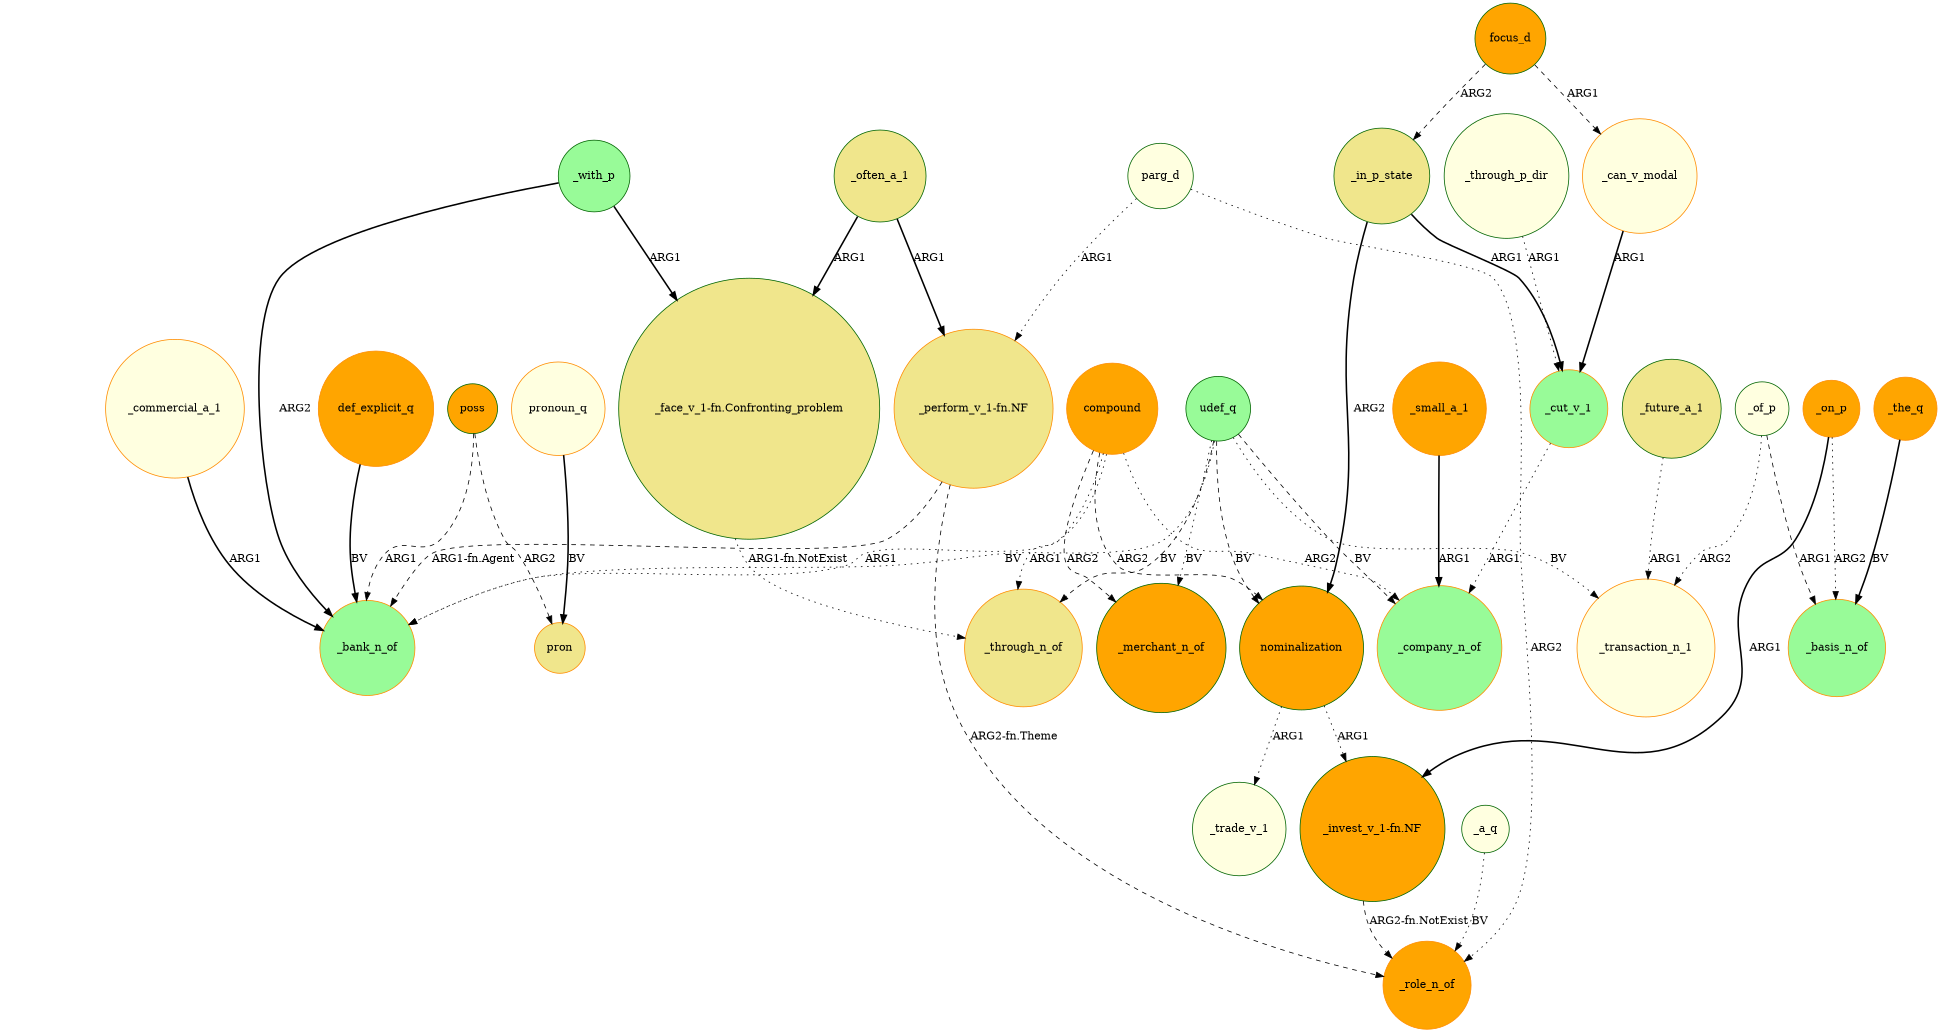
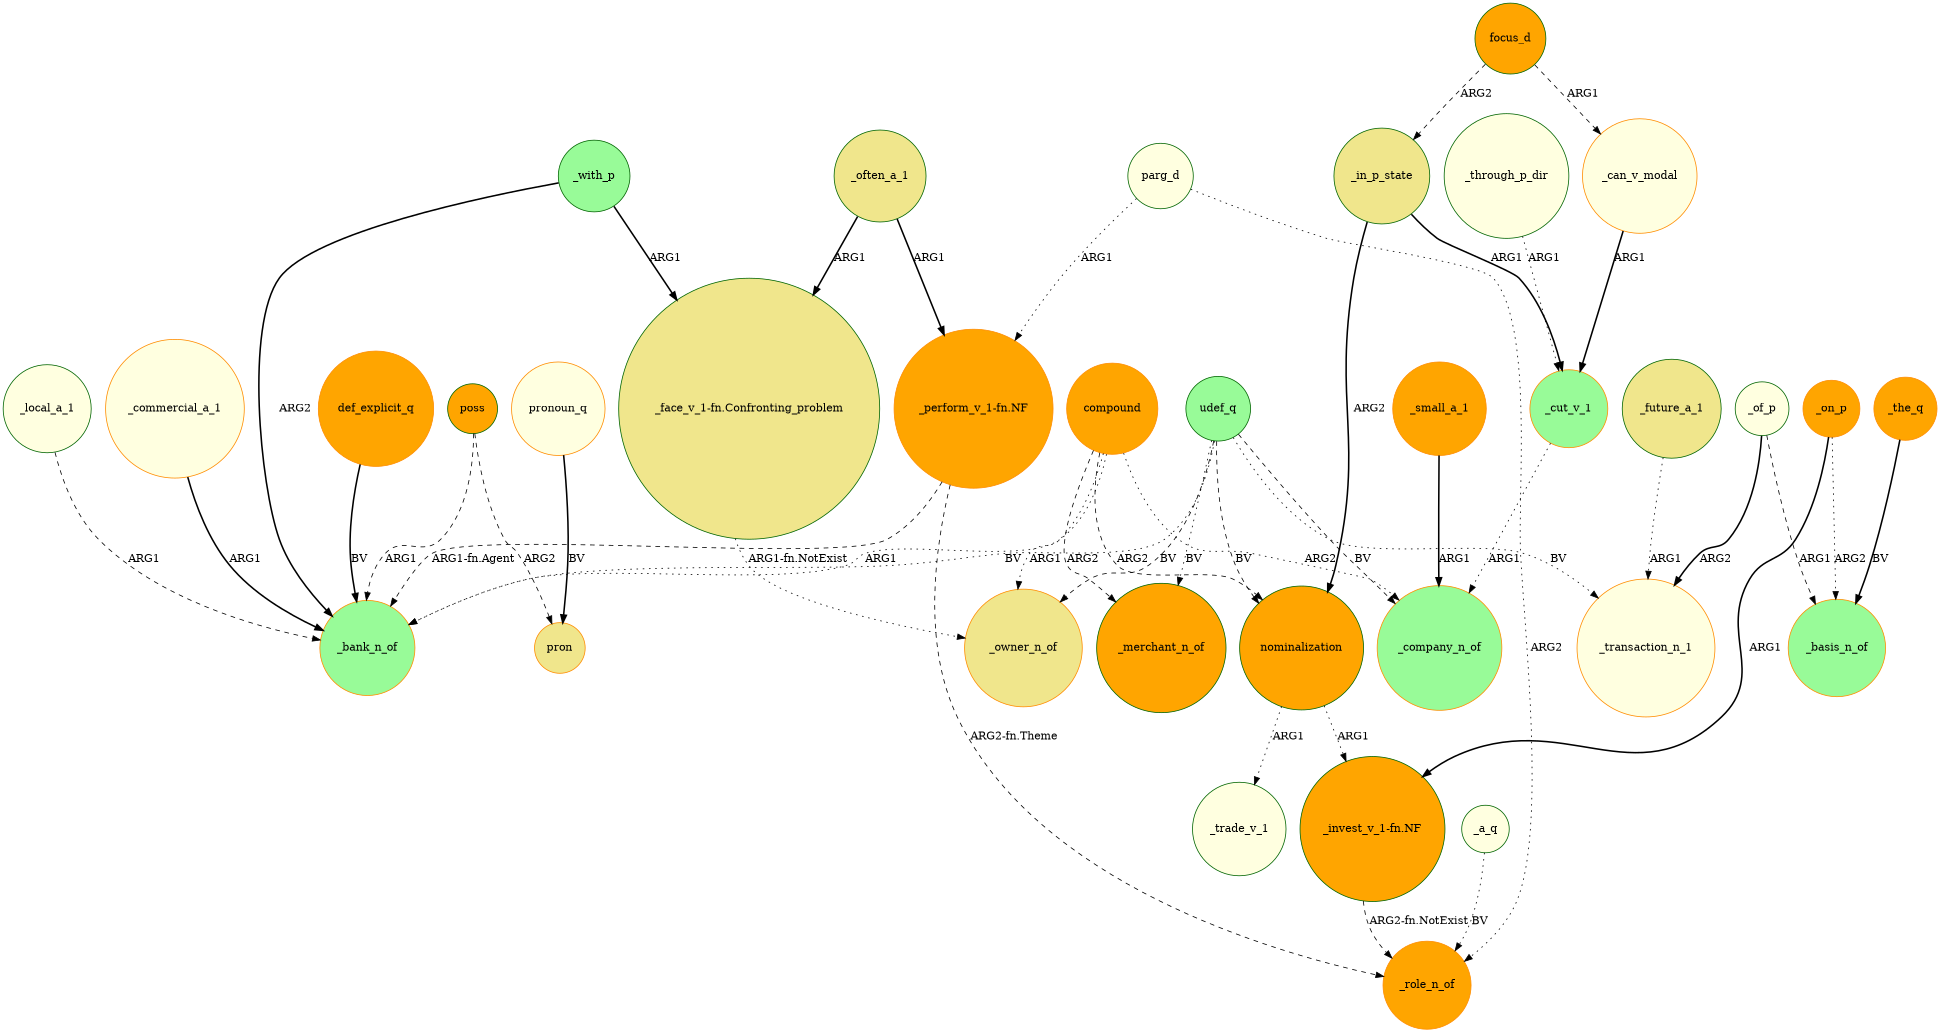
  digraph {
    node [color=darkorange fillcolor=orange shape=circle style=filled]
    edge [style=dotted]
    _role_n_of
    "_invest_v_1-fn.NF" [color=darkgreen]
    udef_q [color=darkgreen fillcolor=palegreen]
    _merchant_n_of [color=darkgreen]
    _bank_n_of [fillcolor=palegreen]
    _company_n_of [fillcolor=palegreen]
    nominalization [color=darkgreen]
    _transaction_n_1 [fillcolor=lightyellow]
-   _owner_n_of [fillcolor=khaki label=_through_n_of]
+   _owner_n_of [fillcolor=khaki]
    _trade_v_1 [color=darkgreen fillcolor=lightyellow]
    _often_a_1 [color=darkgreen fillcolor=khaki]
-   "_perform_v_1-fn.NF" [fillcolor=khaki]
+   "_perform_v_1-fn.NF"
    "_face_v_1-fn.Confronting_problem" [color=darkgreen fillcolor=khaki]
    _the_q
    _basis_n_of [fillcolor=palegreen]
    poss [color=darkgreen]
    pron [fillcolor=khaki]
    parg_d [color=darkgreen fillcolor=lightyellow]
    _a_q [color=darkgreen fillcolor=lightyellow]
    _cut_v_1 [fillcolor=palegreen]
    _in_p_state [color=darkgreen fillcolor=khaki]
    focus_d [color=darkgreen]
    _can_v_modal [fillcolor=lightyellow]
    compound
    _with_p [color=darkgreen fillcolor=palegreen]
    _through_p_dir [color=darkgreen fillcolor=lightyellow]
    _on_p
    pronoun_q [fillcolor=lightyellow]
    _future_a_1 [color=darkgreen fillcolor=khaki]
    _of_p [color=darkgreen fillcolor=lightyellow]
    def_explicit_q
    _small_a_1
+   _local_a_1 [color=darkgreen fillcolor=lightyellow]
    _commercial_a_1 [fillcolor=lightyellow]
    "_invest_v_1-fn.NF" -> _role_n_of [label="ARG2-fn.NotExist" style=dashed]
    udef_q -> _merchant_n_of [label=BV]
    udef_q -> _bank_n_of [label=BV]
    udef_q -> _company_n_of [label=BV style=dashed]
    udef_q -> nominalization [label=BV style=dashed]
    udef_q -> _transaction_n_1 [label=BV]
    udef_q -> _owner_n_of [label=BV style=dashed]
    nominalization -> "_invest_v_1-fn.NF" [label=ARG1]
    nominalization -> _trade_v_1 [label=ARG1]
    _often_a_1 -> "_perform_v_1-fn.NF" [label=ARG1 style=bold]
    _often_a_1 -> "_face_v_1-fn.Confronting_problem" [label=ARG1 style=bold]
    "_perform_v_1-fn.NF" -> _role_n_of [label="ARG2-fn.Theme" style=dashed]
    "_perform_v_1-fn.NF" -> _bank_n_of [label="ARG1-fn.Agent" style=dashed]
    "_face_v_1-fn.Confronting_problem" -> _owner_n_of [label="ARG1-fn.NotExist"]
    _the_q -> _basis_n_of [label=BV style=bold]
    poss -> _bank_n_of [label=ARG1 style=dashed]
    poss -> pron [label=ARG2 style=dashed]
    parg_d -> _role_n_of [label=ARG2]
    parg_d -> "_perform_v_1-fn.NF" [label=ARG1]
    _a_q -> _role_n_of [label=BV]
    _cut_v_1 -> _company_n_of [label=ARG1]
    _in_p_state -> nominalization [label=ARG2 style=bold]
    _in_p_state -> _cut_v_1 [label=ARG1 style=bold]
    focus_d -> _in_p_state [label=ARG2 style=dashed]
    focus_d -> _can_v_modal [label=ARG1 style=dashed]
    _can_v_modal -> _cut_v_1 [label=ARG1 style=bold]
    compound -> _merchant_n_of [label=ARG2 style=dashed]
    compound -> _bank_n_of [label=ARG1]
    compound -> _company_n_of [label=ARG2]
    compound -> nominalization [label=ARG2 style=dashed]
    compound -> _owner_n_of [label=ARG1]
    _with_p -> _bank_n_of [label=ARG2 style=bold]
    _with_p -> "_face_v_1-fn.Confronting_problem" [label=ARG1 style=bold]
    _through_p_dir -> _cut_v_1 [label=ARG1]
    _on_p -> "_invest_v_1-fn.NF" [label=ARG1 style=bold]
    _on_p -> _basis_n_of [label=ARG2]
    pronoun_q -> pron [label=BV style=bold]
    _future_a_1 -> _transaction_n_1 [label=ARG1]
-   _of_p -> _transaction_n_1 [label=ARG2]
+   _of_p -> _transaction_n_1 [label=ARG2 style=bold]
    _of_p -> _basis_n_of [label=ARG1 style=dashed]
    def_explicit_q -> _bank_n_of [label=BV style=bold]
    _small_a_1 -> _company_n_of [label=ARG1 style=bold]
+   _local_a_1 -> _bank_n_of [label=ARG1 style=dashed]
    _commercial_a_1 -> _bank_n_of [label=ARG1 style=bold]
  }
